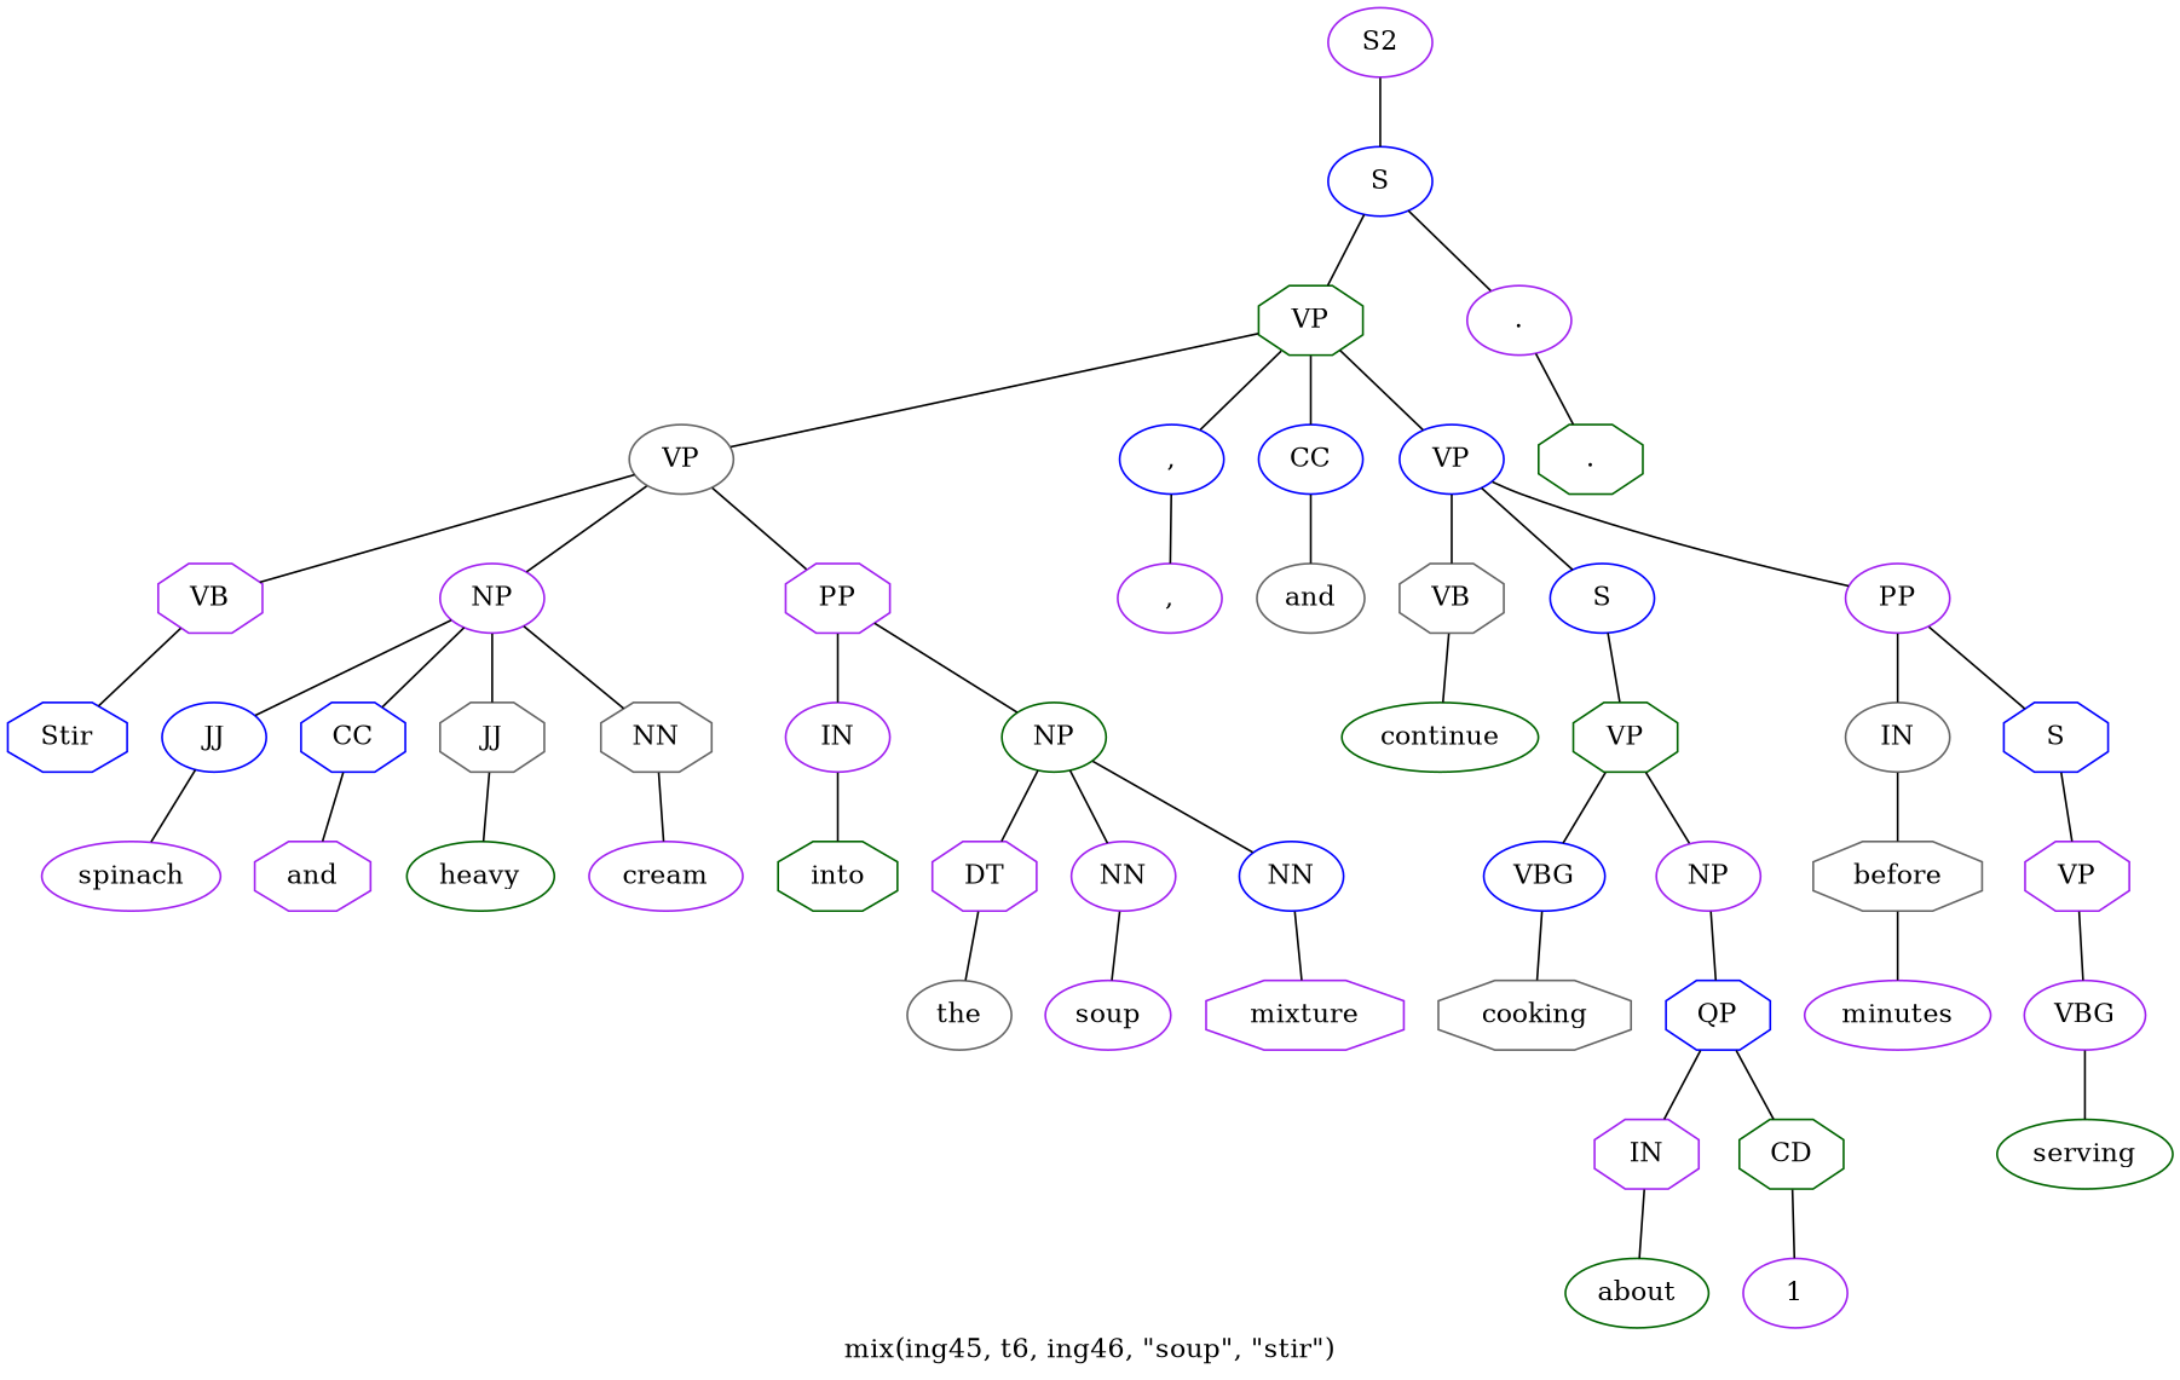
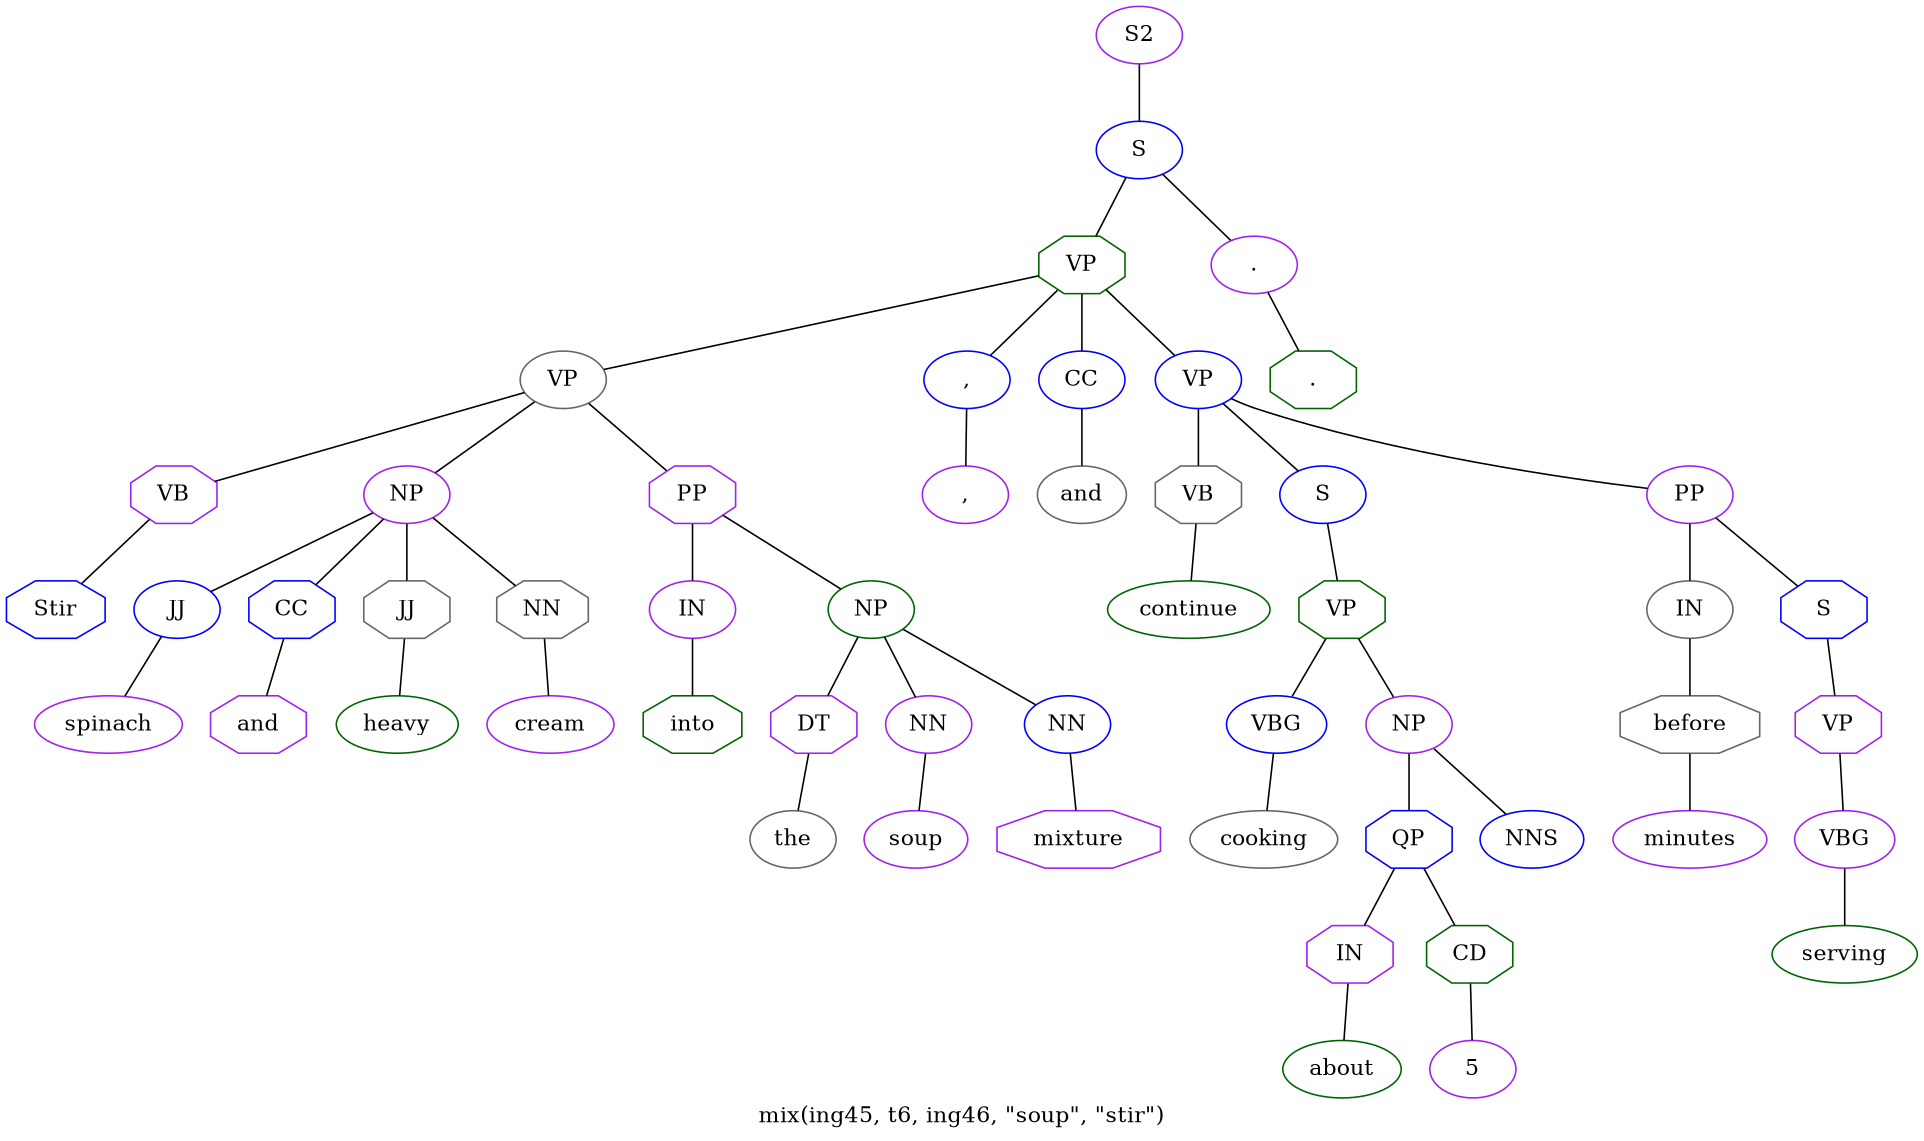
  graph {
    label="mix(ing45, t6, ing46, \"soup\", \"stir\")"
    node [color=purple shape=ellipse]
    n1 [label=S2]
    n2 [color=blue label=S]
    n3 [color=darkgreen label=VP shape=octagon]
    n4 [label="."]
    n5 [color=gray40 label=VP]
    n6 [color=blue label=","]
    n7 [color=blue label=CC]
    n8 [color=blue label=VP]
    n9 [color=darkgreen label="." shape=octagon]
    n10 [label=VB shape=octagon]
    n11 [label=NP]
    n12 [label=PP shape=octagon]
    n13 [label=","]
    n14 [color=gray40 label=and]
    n15 [color=gray40 label=VB shape=octagon]
    n16 [color=blue label=S]
    n17 [label=PP]
    n18 [color=blue label=Stir shape=octagon]
    n19 [color=blue label=JJ]
    n20 [color=blue label=CC shape=octagon]
    n21 [color=gray40 label=JJ shape=octagon]
    n22 [color=gray40 label=NN shape=octagon]
    n23 [label=IN]
    n24 [color=darkgreen label=NP]
    n25 [label=spinach]
    n26 [label=and shape=octagon]
    n27 [color=darkgreen label=heavy]
    n28 [label=cream]
    n29 [color=darkgreen label=into shape=octagon]
    n30 [label=DT shape=octagon]
    n31 [label=NN]
    n32 [color=blue label=NN]
    n33 [color=gray40 label=the]
    n34 [label=soup]
    n35 [label=mixture shape=octagon]
    n36 [color=darkgreen label=continue]
    n37 [color=darkgreen label=VP shape=octagon]
    n38 [color=gray40 label=IN]
    n39 [color=blue label=S shape=octagon]
    n40 [color=blue label=VBG]
    n41 [label=NP]
-   n42 [color=gray40 label=cooking shape=octagon]
+   n42 [color=gray40 label=cooking]
    n43 [color=blue label=QP shape=octagon]
+   n44 [color=blue label=NNS]
    n45 [label=IN shape=octagon]
    n46 [color=darkgreen label=CD shape=octagon]
    n47 [color=darkgreen label=about]
-   n48 [label=1]
+   n48 [label=5]
    n49 [label=minutes]
    n50 [color=gray40 label=before shape=octagon]
    n51 [label=VP shape=octagon]
    n52 [label=VBG]
    n53 [color=darkgreen label=serving]
    n1 -- n2
    n2 -- n3
    n2 -- n4
    n3 -- n5
    n3 -- n6
    n3 -- n7
    n3 -- n8
    n4 -- n9
    n5 -- n10
    n5 -- n11
    n5 -- n12
    n6 -- n13
    n7 -- n14
    n8 -- n15
    n8 -- n16
    n8 -- n17
    n10 -- n18
    n11 -- n19
    n11 -- n20
    n11 -- n21
    n11 -- n22
    n12 -- n23
    n12 -- n24
    n15 -- n36
    n16 -- n37
    n17 -- n38
    n17 -- n39
    n19 -- n25
    n20 -- n26
    n21 -- n27
    n22 -- n28
    n23 -- n29
    n24 -- n30
    n24 -- n31
    n24 -- n32
    n30 -- n33
    n31 -- n34
    n32 -- n35
    n37 -- n40
    n37 -- n41
    n38 -- n50
    n39 -- n51
    n40 -- n42
    n41 -- n43
+   n41 -- n44
    n43 -- n45
    n43 -- n46
    n45 -- n47
    n46 -- n48
    n50 -- n49
    n51 -- n52
    n52 -- n53
  }
